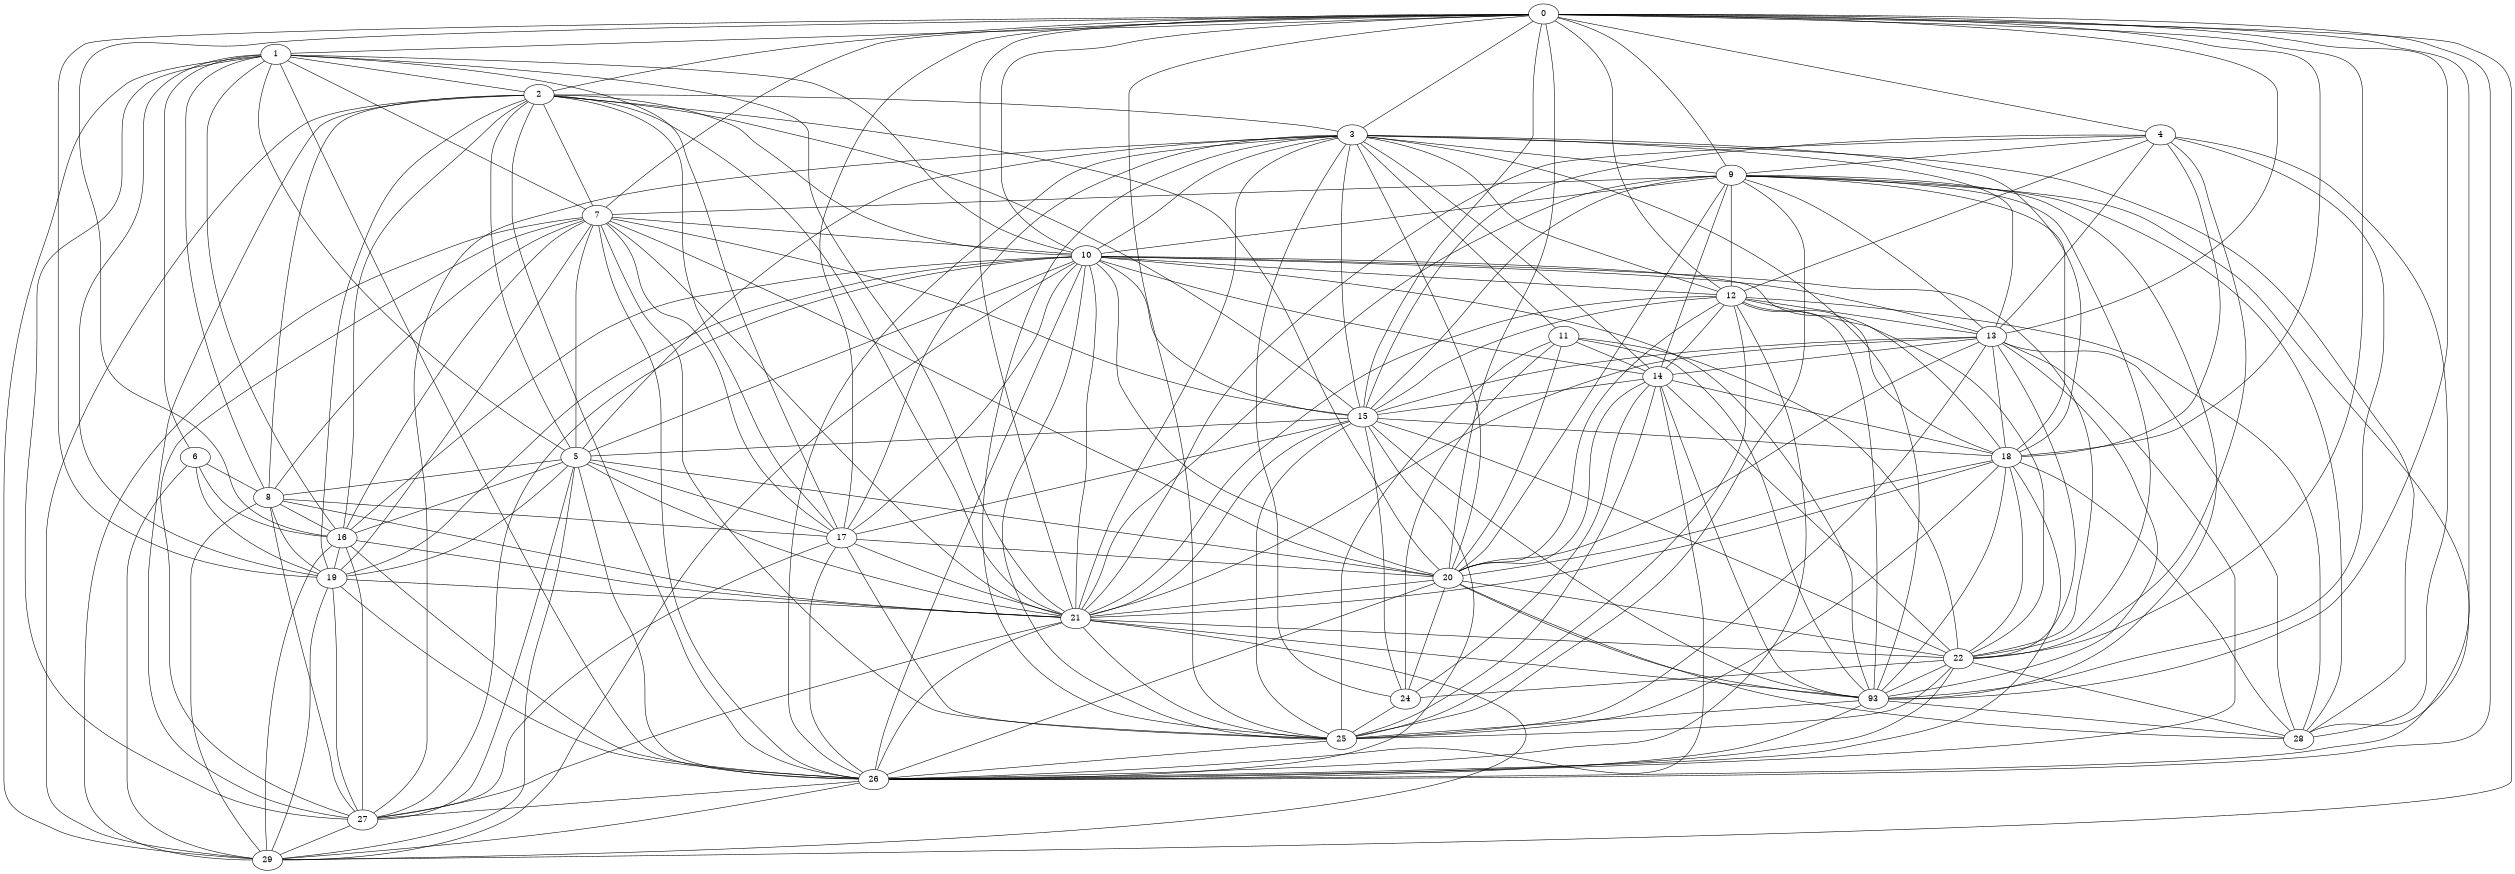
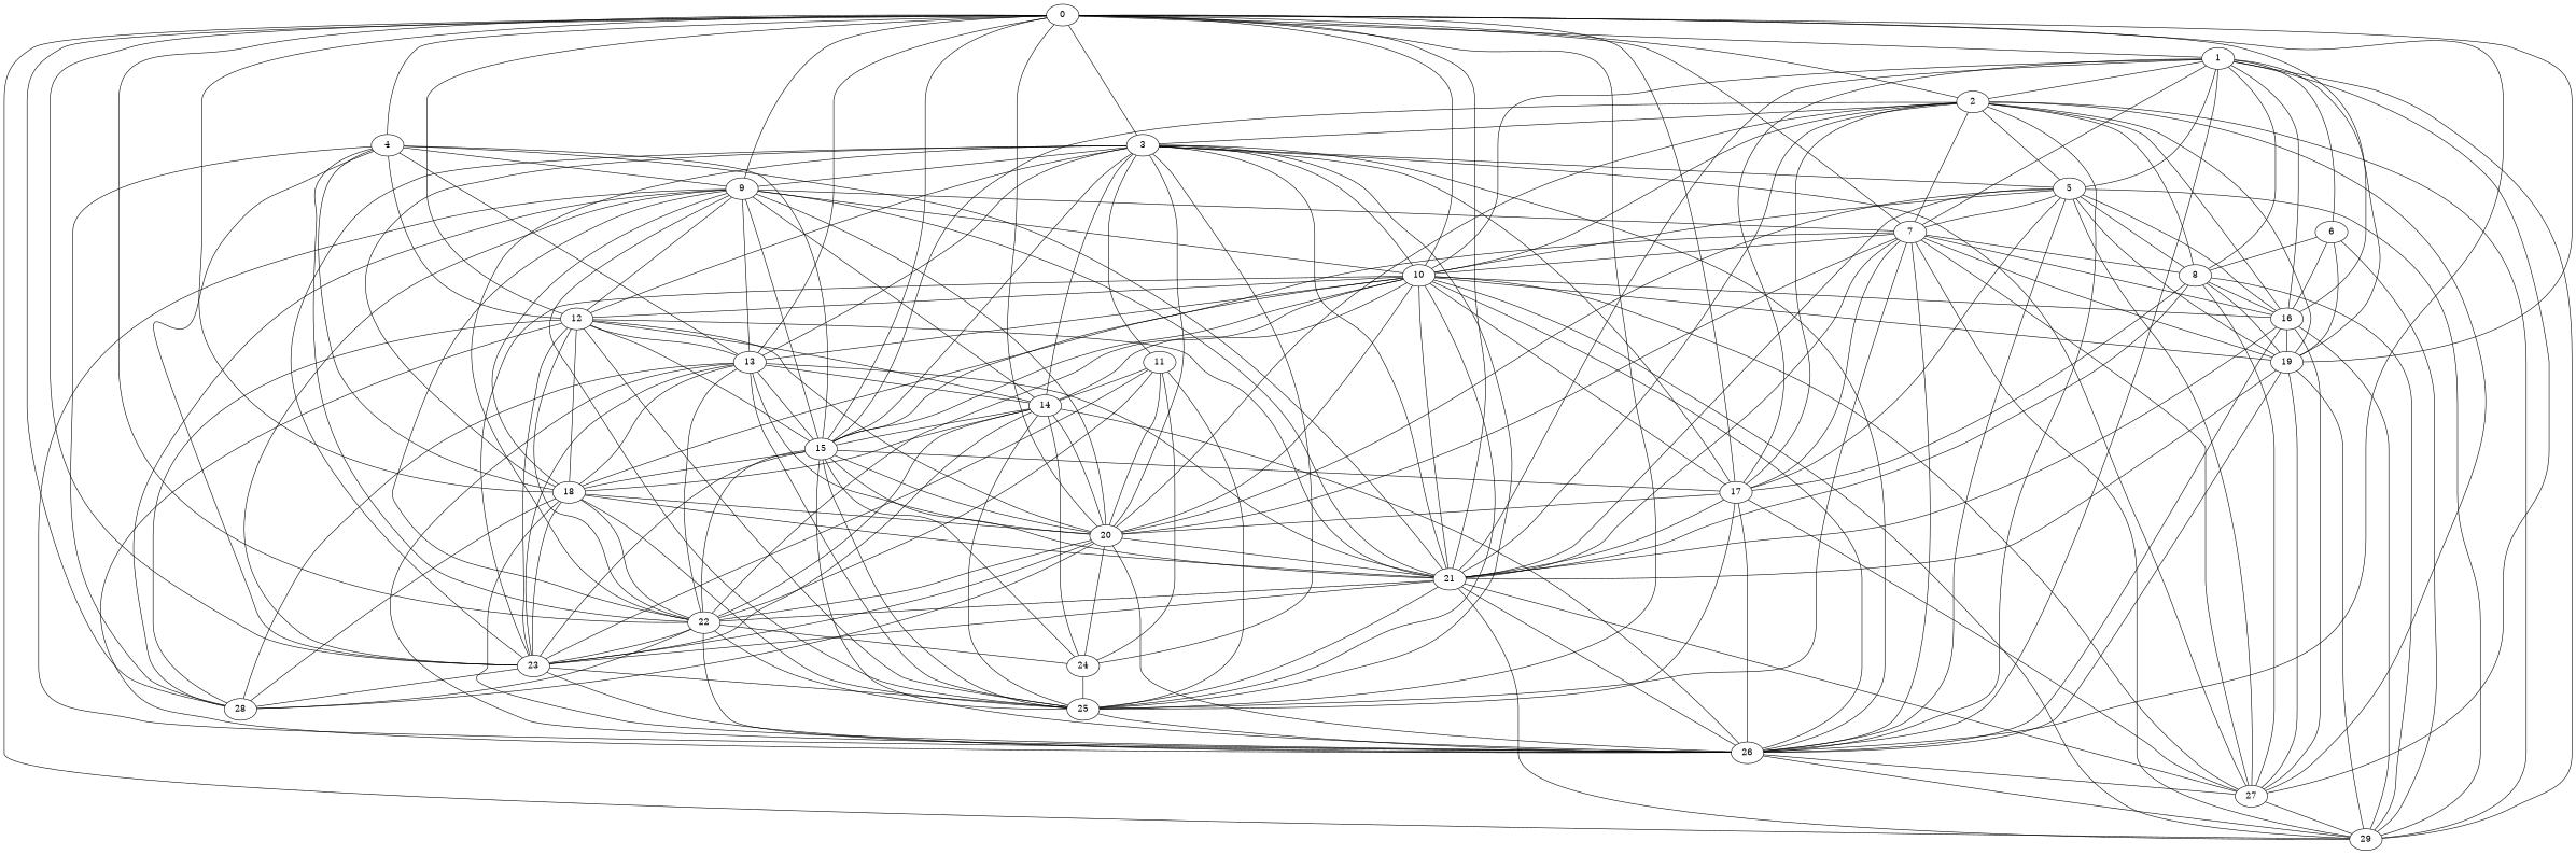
  graph {
    0
    1
    2
    3
    4
    7
    9
    10
    12
    13
    15
    16
    17
    18
    19
    20
    21
    22
-   23 [label=93]
+   23
    25
    26
    28
    29
    5
    6
    8
    27
    11
    14
    24
    0 -- 1
    0 -- 2
    0 -- 3
    0 -- 4
    0 -- 7
    0 -- 9
    0 -- 10
    0 -- 12
    0 -- 13
    0 -- 15
    0 -- 16
    0 -- 17
    0 -- 18
    0 -- 19
    0 -- 20
    0 -- 21
    0 -- 22
    0 -- 23
    0 -- 25
    0 -- 26
    0 -- 28
    0 -- 29
    1 -- 2
    1 -- 7
    1 -- 10
    1 -- 16
    1 -- 17
    1 -- 19
    1 -- 21
    1 -- 26
    1 -- 29
    1 -- 5
    1 -- 6
    1 -- 8
    1 -- 27
    2 -- 3
    2 -- 7
    2 -- 10
    2 -- 15
    2 -- 16
    2 -- 17
    2 -- 19
    2 -- 20
    2 -- 21
    2 -- 26
    2 -- 29
    2 -- 5
    2 -- 8
    2 -- 27
    3 -- 9
    3 -- 10
    3 -- 12
    3 -- 13
    3 -- 15
    3 -- 17
    3 -- 18
    3 -- 20
    3 -- 21
-   3 -- 28
+   3 -- 22
    3 -- 23
    3 -- 25
    3 -- 26
    3 -- 5
    3 -- 27
    3 -- 11
    3 -- 14
    3 -- 24
    4 -- 9
    4 -- 12
    4 -- 13
    4 -- 15
    4 -- 18
    4 -- 21
    4 -- 22
    4 -- 23
    4 -- 28
    7 -- 10
    7 -- 15
    7 -- 16
    7 -- 17
    7 -- 19
    7 -- 20
    7 -- 21
    7 -- 25
    7 -- 26
    7 -- 29
    7 -- 8
    7 -- 27
    9 -- 7
    9 -- 10
    9 -- 12
    9 -- 13
    9 -- 15
    9 -- 18
    9 -- 20
    9 -- 21
    9 -- 22
    9 -- 23
    9 -- 25
    9 -- 26
    9 -- 28
    9 -- 14
    10 -- 12
    10 -- 13
    10 -- 15
    10 -- 16
    10 -- 17
    10 -- 18
    10 -- 19
    10 -- 20
    10 -- 21
    10 -- 22
    10 -- 23
    10 -- 25
    10 -- 26
    10 -- 29
    10 -- 27
    10 -- 14
    12 -- 13
    12 -- 15
    12 -- 18
    12 -- 20
    12 -- 21
    12 -- 22
    12 -- 23
    12 -- 25
    12 -- 26
    12 -- 28
    12 -- 14
    13 -- 15
    13 -- 18
    13 -- 20
    13 -- 21
    13 -- 22
    13 -- 23
    13 -- 25
    13 -- 26
    13 -- 28
    13 -- 14
    15 -- 17
    15 -- 18
-   15 -- 5
+   15 -- 20
    15 -- 21
    15 -- 22
    15 -- 23
    15 -- 25
    15 -- 26
    15 -- 24
    16 -- 19
    16 -- 21
    16 -- 26
    16 -- 29
    16 -- 27
    17 -- 20
    17 -- 21
    17 -- 25
    17 -- 26
    17 -- 27
    18 -- 20
    18 -- 21
    18 -- 22
    18 -- 23
    18 -- 25
    18 -- 26
    18 -- 28
    19 -- 21
    19 -- 26
    19 -- 29
    19 -- 27
    20 -- 21
    20 -- 22
    20 -- 23
    20 -- 26
    20 -- 28
    20 -- 24
    21 -- 22
    21 -- 23
    21 -- 25
    21 -- 26
    21 -- 29
    21 -- 27
    22 -- 23
    22 -- 25
    22 -- 26
    22 -- 28
    22 -- 24
    23 -- 25
    23 -- 26
    23 -- 28
    25 -- 26
    26 -- 29
    26 -- 27
    5 -- 7
    5 -- 10
    5 -- 16
    5 -- 17
    5 -- 19
    5 -- 20
    5 -- 21
    5 -- 26
    5 -- 29
    5 -- 8
    5 -- 27
    6 -- 16
    6 -- 19
    6 -- 29
    6 -- 8
    8 -- 16
    8 -- 17
    8 -- 19
    8 -- 21
    8 -- 29
    8 -- 27
    27 -- 29
    11 -- 20
    11 -- 22
    11 -- 23
    11 -- 25
    11 -- 14
    11 -- 24
    14 -- 15
    14 -- 18
    14 -- 20
    14 -- 22
    14 -- 23
    14 -- 25
    14 -- 26
    14 -- 24
    24 -- 25
  }
